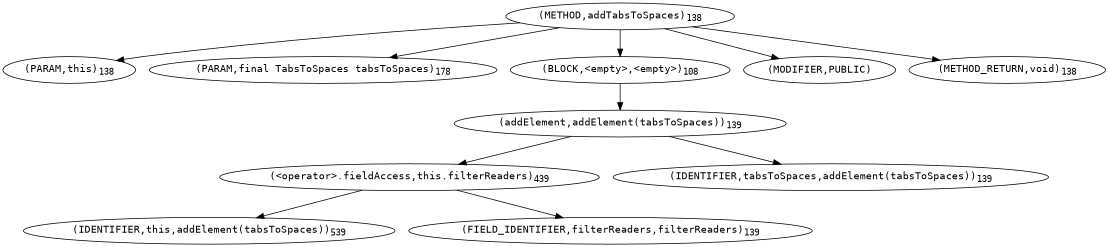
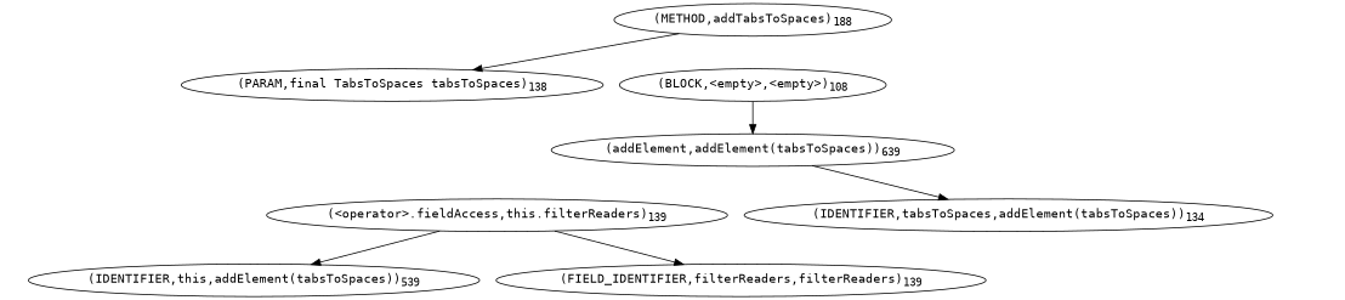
  digraph {
    fontname="DejaVu Sans Mono"
    node [fontname="DejaVu Sans Mono"]
    edge [fontname="DejaVu Sans Mono"]
-   n1 [label=<(METHOD,addTabsToSpaces)<SUB>138</SUB>>]
-   n2 [label=<(PARAM,this)<SUB>138</SUB>>]
-   n3 [label=<(PARAM,final TabsToSpaces tabsToSpaces)<SUB>178</SUB>>]
+   n1 [label=<(METHOD,addTabsToSpaces)<SUB>188</SUB>>]
+   n3 [label=<(PARAM,final TabsToSpaces tabsToSpaces)<SUB>138</SUB>>]
    n4 [label=<(BLOCK,&lt;empty&gt;,&lt;empty&gt;)<SUB>108</SUB>>]
-   n5 [label=<(MODIFIER,PUBLIC)>]
-   n6 [label=<(METHOD_RETURN,void)<SUB>138</SUB>>]
-   n7 [label=<(addElement,addElement(tabsToSpaces))<SUB>139</SUB>>]
-   n8 [label=<(&lt;operator&gt;.fieldAccess,this.filterReaders)<SUB>439</SUB>>]
-   n9 [label=<(IDENTIFIER,tabsToSpaces,addElement(tabsToSpaces))<SUB>139</SUB>>]
+   n7 [label=<(addElement,addElement(tabsToSpaces))<SUB>639</SUB>>]
+   n8 [label=<(&lt;operator&gt;.fieldAccess,this.filterReaders)<SUB>139</SUB>>]
+   n9 [label=<(IDENTIFIER,tabsToSpaces,addElement(tabsToSpaces))<SUB>134</SUB>>]
    n10 [label=<(IDENTIFIER,this,addElement(tabsToSpaces))<SUB>539</SUB>>]
    n11 [label=<(FIELD_IDENTIFIER,filterReaders,filterReaders)<SUB>139</SUB>>]
-   n1 -> n2
    n1 -> n3
-   n1 -> n4
-   n1 -> n5
-   n1 -> n6
    n4 -> n7
-   n7 -> n8
    n7 -> n9
    n8 -> n10
    n8 -> n11
  }
